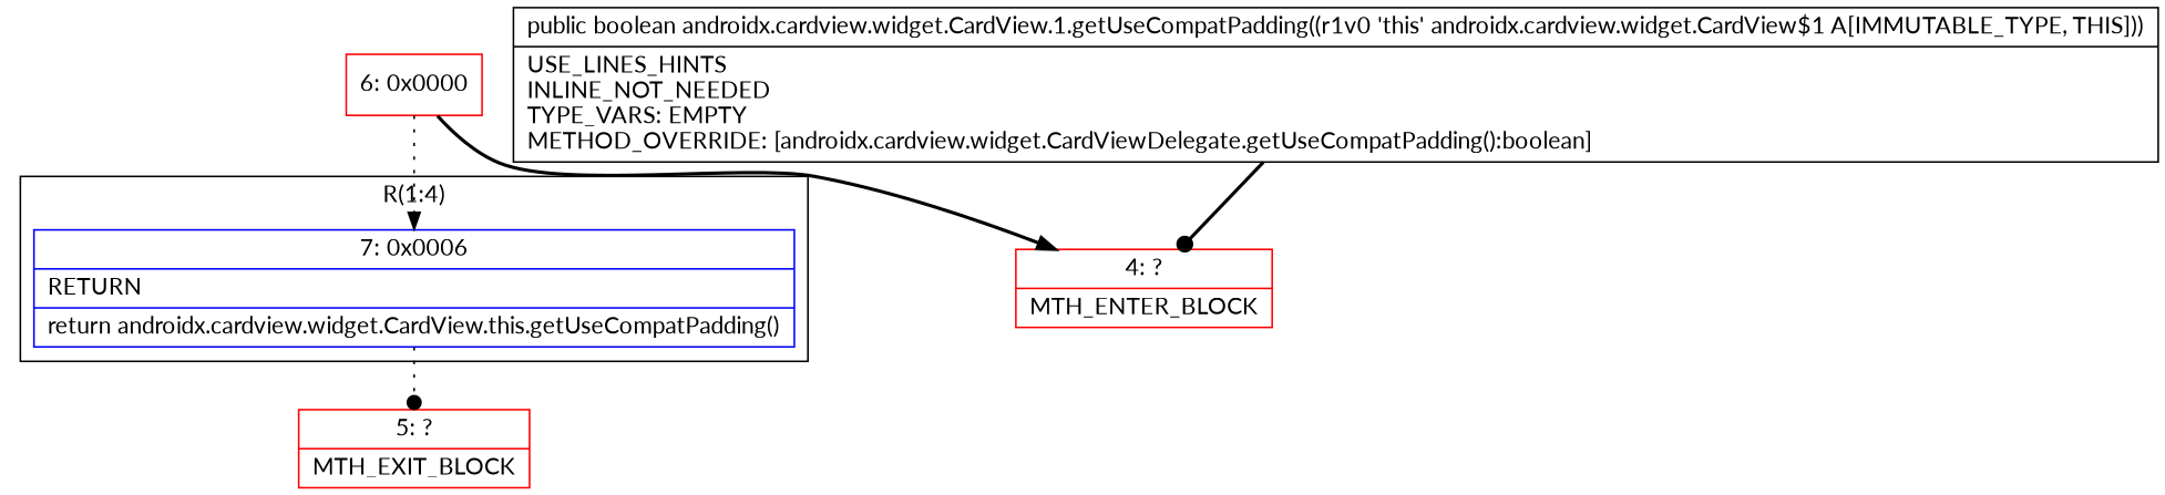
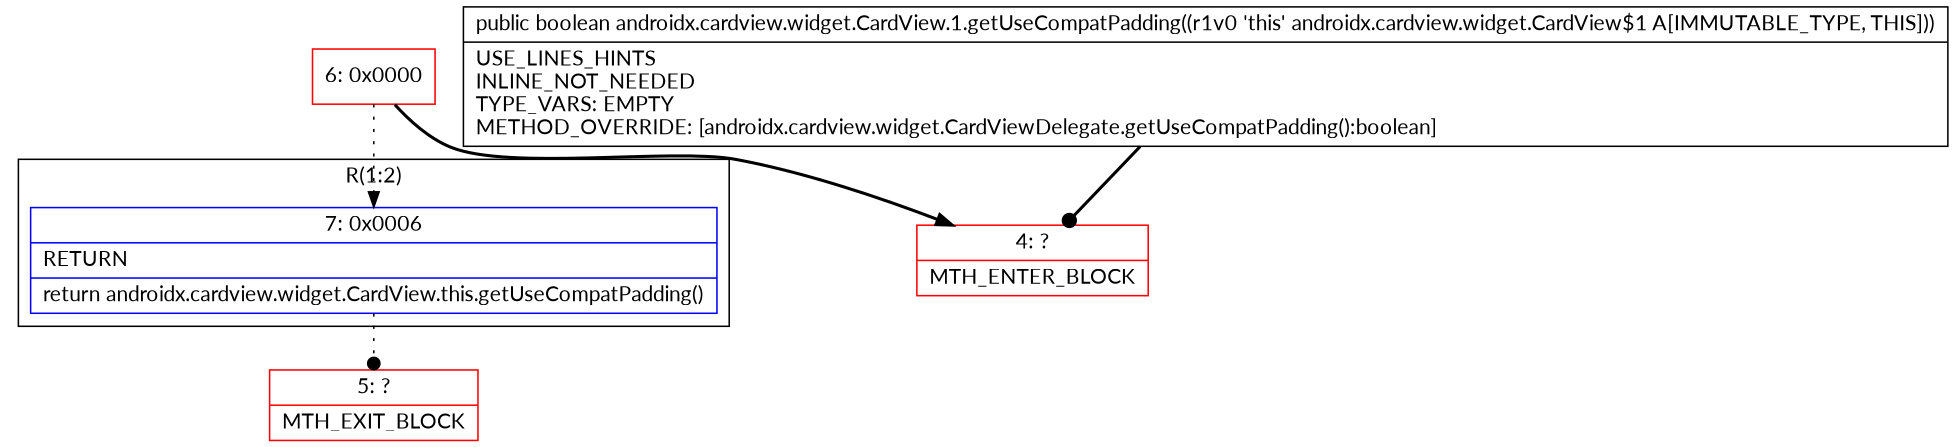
  digraph {
    fontname=Lato
    node [color=red fontname=Lato shape=record]
    edge [arrowhead=dot fontname=Lato style=dotted]
    n1 [color=blue label="{7\:\ 0x0006|RETURN\l|return androidx.cardview.widget.CardView.this.getUseCompatPadding()\l}"]
    n2 [label="{5\:\ ?|MTH_EXIT_BLOCK\l}"]
    n3 [label="{4\:\ ?|MTH_ENTER_BLOCK\l}"]
    n4 [label="{6\:\ 0x0000}"]
    n5 [label="{public boolean androidx.cardview.widget.CardView.1.getUseCompatPadding((r1v0 'this' androidx.cardview.widget.CardView$1 A[IMMUTABLE_TYPE, THIS]))  | USE_LINES_HINTS\lINLINE_NOT_NEEDED\lTYPE_VARS: EMPTY\lMETHOD_OVERRIDE: [androidx.cardview.widget.CardViewDelegate.getUseCompatPadding():boolean]\l}" color=""]
    subgraph cluster_1 {
-     label="R(1:4)"
+     label="R(1:2)"
      n1
    }
    n1 -> n2
    n4 -> n1 [arrowhead=normal]
    n4 -> n3 [arrowhead=normal style=bold]
    n5 -> n3 [style=bold]
  }
